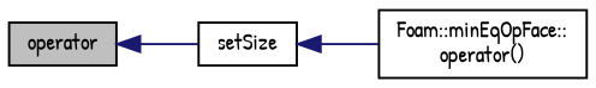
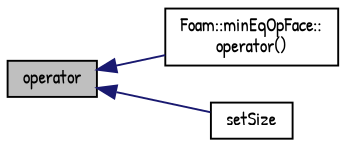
  digraph {
    fontname="Patrick Hand"
    rankdir=LR
    node [color=black fontname="Patrick Hand" fontsize=10 shape=record]
    edge [color=midnightblue dir=back fontname="Patrick Hand" fontsize=10 labelfontname=Helvetica labelfontsize=10 style=solid]
    n1 [fillcolor=grey75 fontcolor=black height=0.2 label=operator style=filled width=0.4]
    n2 [height=0.2 label="Foam::minEqOpFace::\loperator()" width=0.4]
    n3 [height=0.2 label=setSize width=0.4]
-   n3 -> n2
+   n1 -> n2
    n1 -> n3
  }
